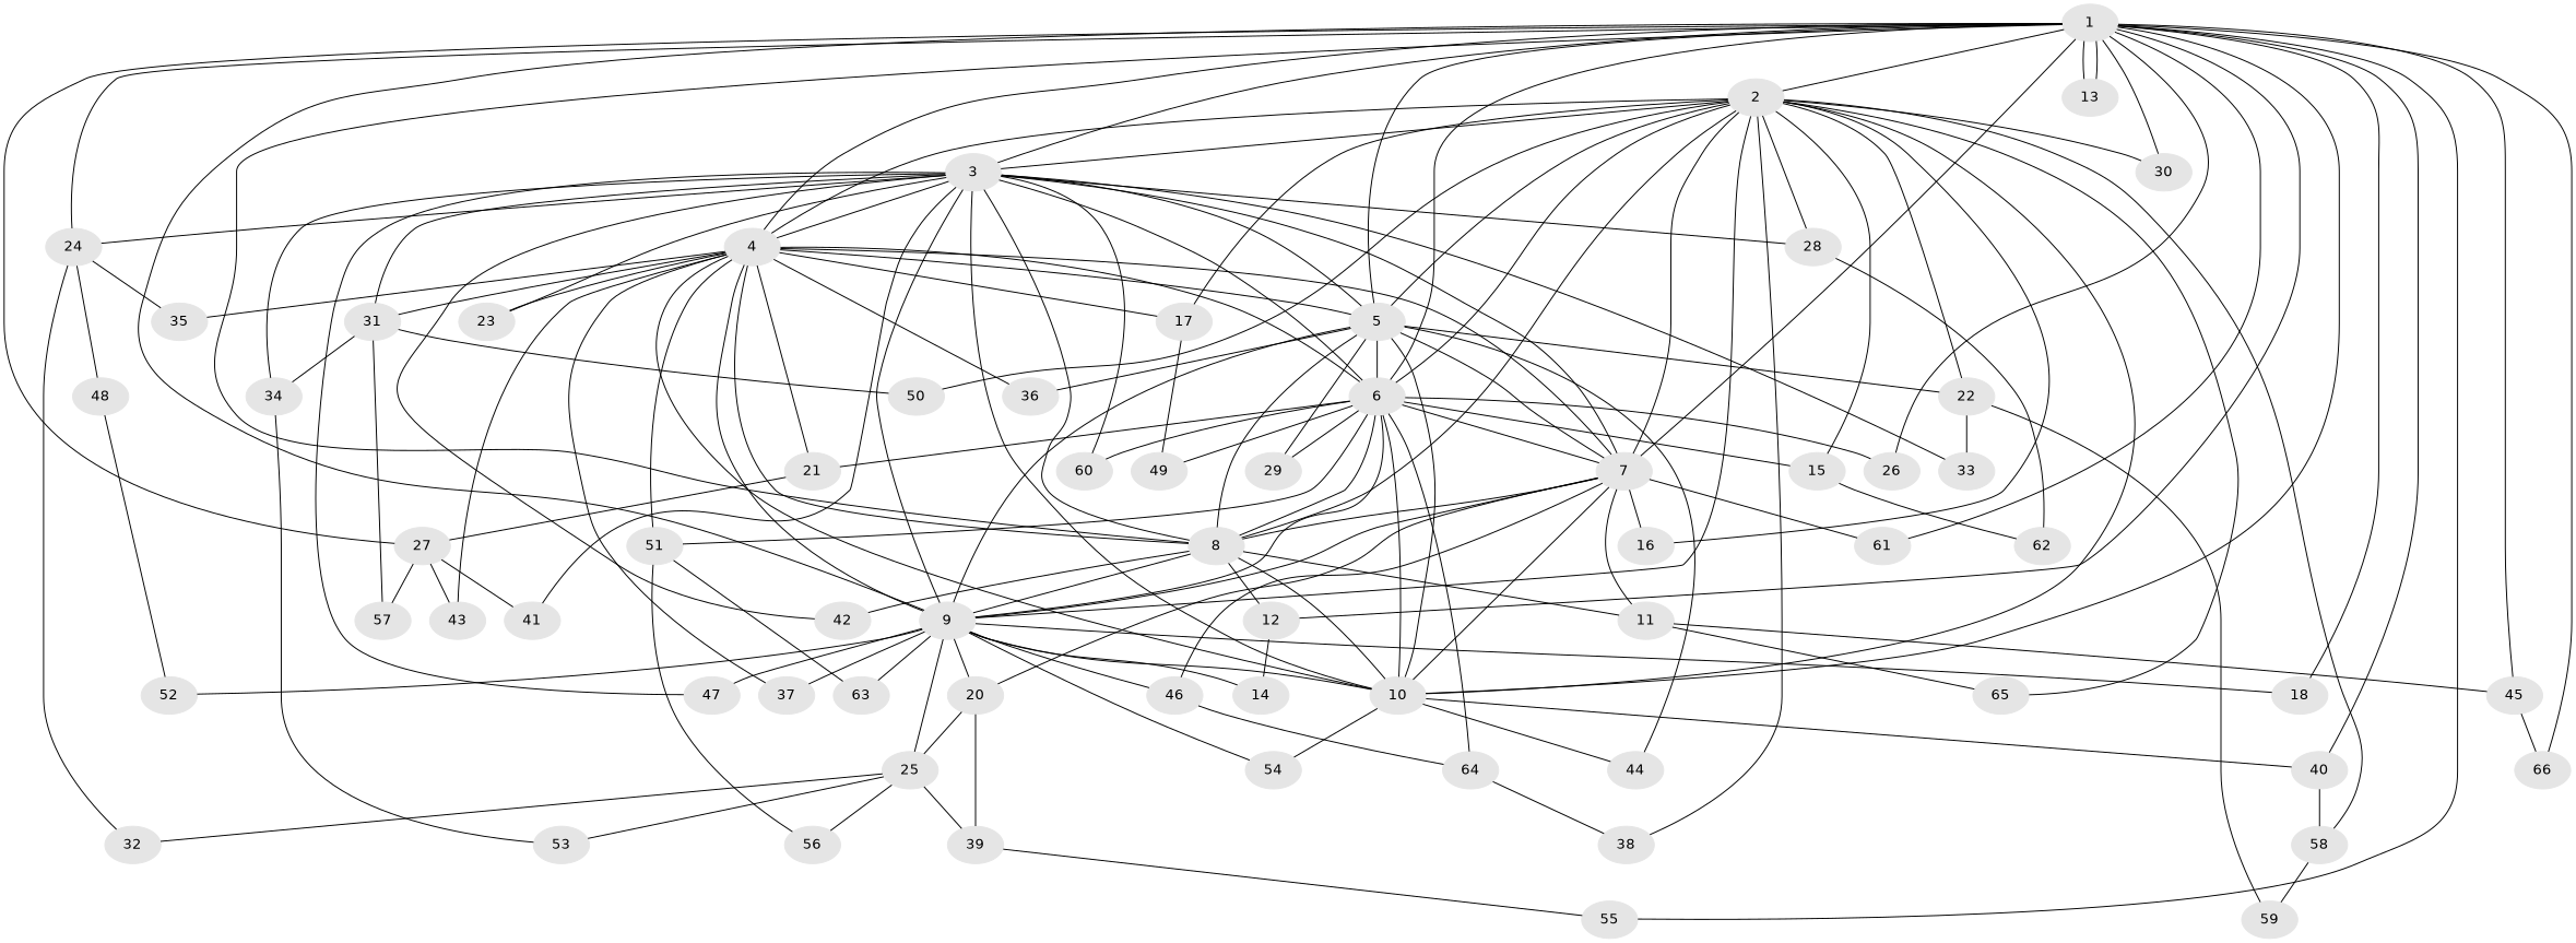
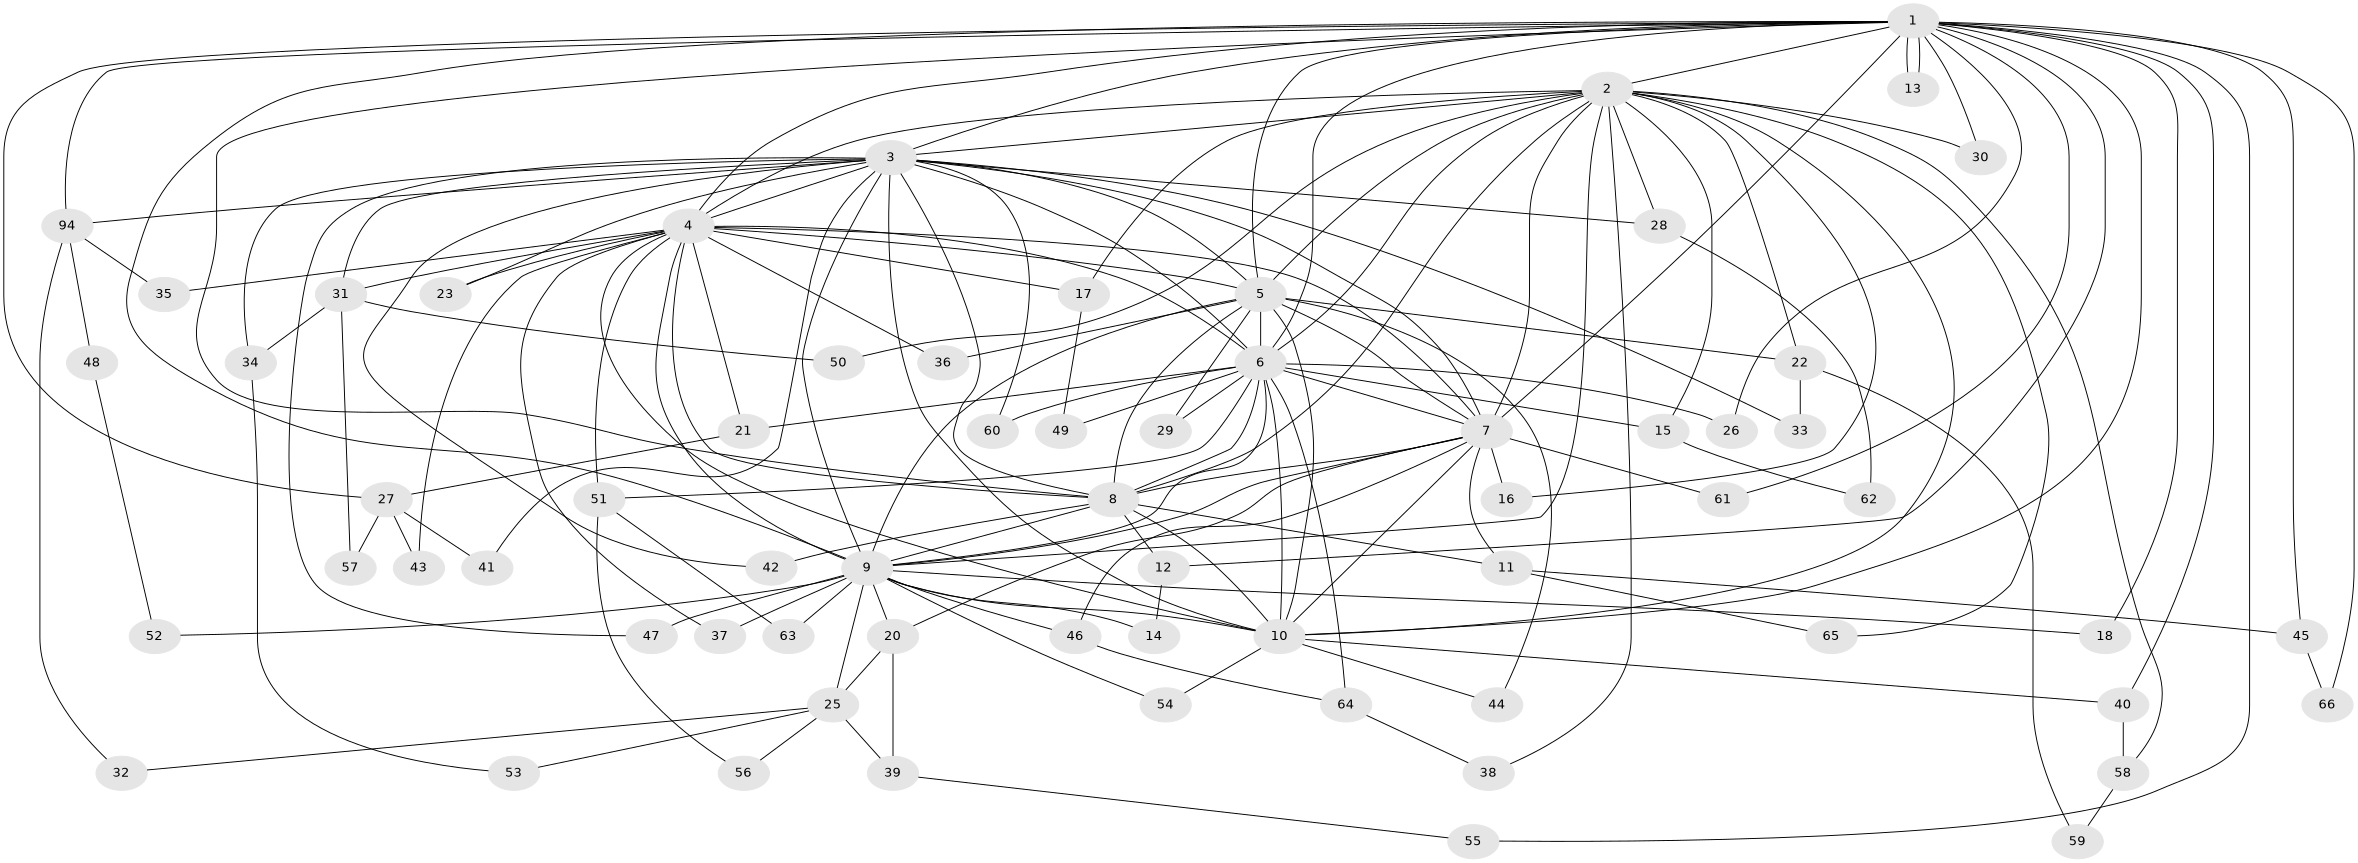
  graph {
    fontname="DejaVu Sans"
    node [color=gray90 fontname="DejaVu Sans" style=filled]
    edge [fontname="DejaVu Sans"]
    1
    2
    3
    4
    5
    6
    7
    8
    9
    10
    12
    13
    18
-   24
+   24 [label=94]
    26
    27
    30
    40
    45
    55
    61
    66
    15
    16
    17
    22
    28
    38
    50
    58
    65
    23
    31
    33
    34
    41
    42
    47
    60
    21
    35
    36
    37
    43
    51
    29
    44
    49
    64
    11
    20
    46
    14
    25
    52
    54
    63
    48
    32
    57
    62
    59
    53
    56
    39
    1 -- 2
    1 -- 3
    1 -- 4
    1 -- 5
    1 -- 6
    1 -- 7
    1 -- 8
    1 -- 9
    1 -- 10
    1 -- 12
    1 -- 13
    1 -- 13
    1 -- 18
    1 -- 24
    1 -- 26
    1 -- 27
    1 -- 30
    1 -- 40
    1 -- 45
    1 -- 55
    1 -- 61
    1 -- 66
    2 -- 3
    2 -- 4
    2 -- 5
    2 -- 6
    2 -- 7
    2 -- 8
    2 -- 9
    2 -- 10
    2 -- 30
    2 -- 15
    2 -- 16
    2 -- 17
    2 -- 22
    2 -- 28
    2 -- 38
    2 -- 50
    2 -- 58
    2 -- 65
    3 -- 4
    3 -- 5
    3 -- 6
    3 -- 7
    3 -- 8
    3 -- 9
    3 -- 10
    3 -- 24
    3 -- 28
    3 -- 23
    3 -- 31
    3 -- 33
    3 -- 34
    3 -- 41
    3 -- 42
    3 -- 47
    3 -- 60
    4 -- 5
    4 -- 6
    4 -- 7
    4 -- 8
    4 -- 9
    4 -- 10
    4 -- 17
    4 -- 23
    4 -- 31
    4 -- 21
    4 -- 35
    4 -- 36
    4 -- 37
    4 -- 43
    4 -- 51
    5 -- 6
    5 -- 7
    5 -- 8
    5 -- 9
    5 -- 10
    5 -- 22
    5 -- 36
    5 -- 29
    5 -- 44
    6 -- 7
    6 -- 8
    6 -- 9
    6 -- 10
    6 -- 26
    6 -- 15
    6 -- 60
    6 -- 21
    6 -- 51
    6 -- 29
    6 -- 49
    6 -- 64
    7 -- 8
    7 -- 9
    7 -- 10
    7 -- 61
    7 -- 16
    7 -- 11
    7 -- 20
    7 -- 46
    8 -- 9
    8 -- 10
    8 -- 12
    8 -- 42
    8 -- 11
    9 -- 10
    9 -- 18
    9 -- 47
    9 -- 37
    9 -- 20
    9 -- 46
    9 -- 14
    9 -- 25
    9 -- 52
    9 -- 54
    9 -- 63
    10 -- 40
    10 -- 44
    10 -- 54
    12 -- 14
    24 -- 35
    24 -- 48
    24 -- 32
    27 -- 41
    27 -- 43
    27 -- 57
    40 -- 58
    45 -- 66
    15 -- 62
    17 -- 49
    22 -- 33
    22 -- 59
    28 -- 62
    58 -- 59
    31 -- 50
    31 -- 34
    31 -- 57
    34 -- 53
    21 -- 27
    51 -- 63
    51 -- 56
    64 -- 38
    11 -- 45
    11 -- 65
    20 -- 25
    20 -- 39
    46 -- 64
    25 -- 32
    25 -- 53
    25 -- 56
    25 -- 39
    48 -- 52
    39 -- 55
  }
